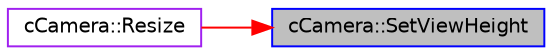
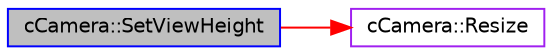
  digraph {
    rankdir=LR
    node [fontname=Helvetica fontsize=10 shape=record style=filled]
    n1 [color=blue fillcolor=grey75 fontcolor=black height=0.2 label="cCamera::SetViewHeight" width=0.4]
    n2 [color=purple fillcolor=white height=0.2 label="cCamera::Resize" width=0.4]
-   n2 -> n1 [color=red fontname=Helvetica fontsize=10 labelfontname=Helvetica labelfontsize=10 style=solid]
+   n1 -> n2 [color=red fontname=Helvetica fontsize=10 labelfontname=Helvetica labelfontsize=10 style=solid]
  }
